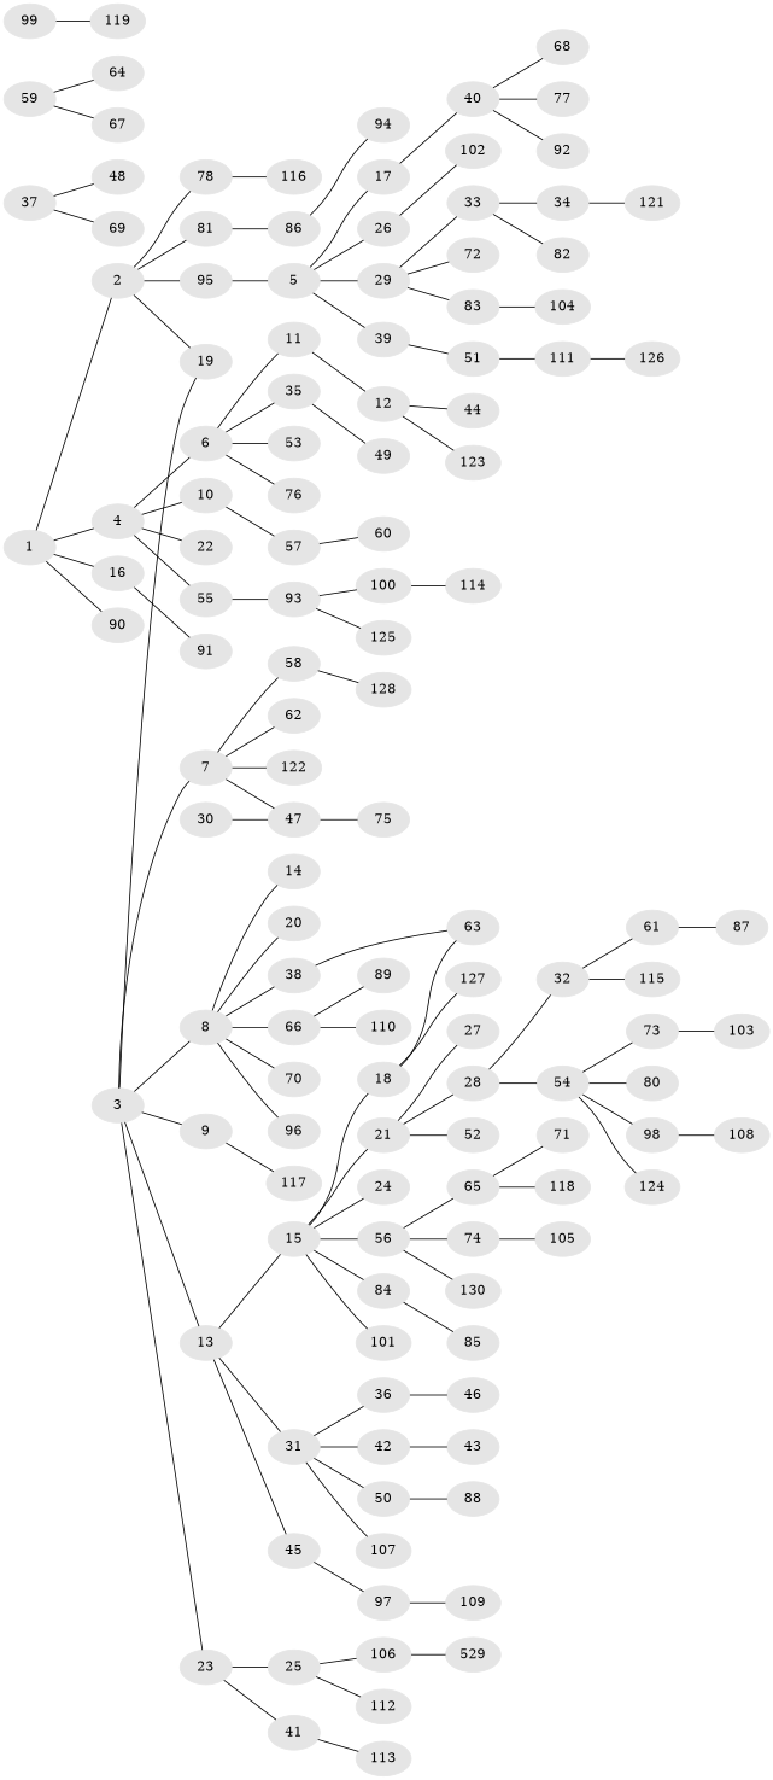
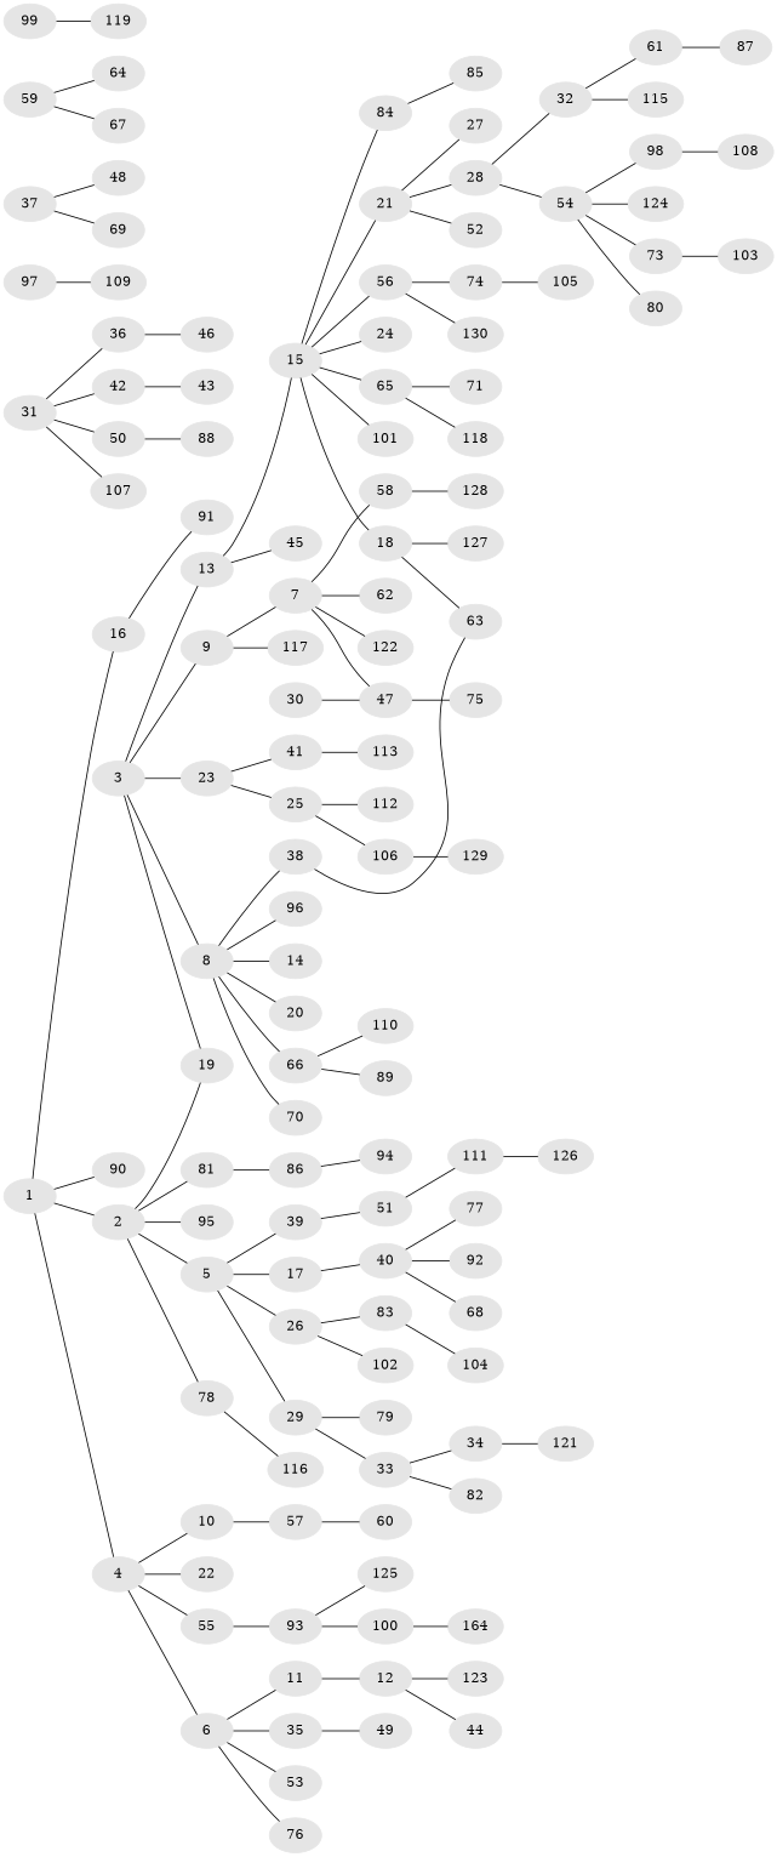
  graph {
    rankdir=LR
    node [color=gray90 style=filled]
    1
    2
    4
    16
    90
    5
    78
    81
    95
    19
    6
    10
    22
    55
    91
    3
    7
    8
    9
    13
    23
    17
    26
    29
    39
    116
    86
    58
    62
    122
    47
    14
    20
    38
    66
    70
    96
    117
    15
    31
    45
    25
    41
    11
    35
    53
    76
    57
    93
    40
    102
    33
-   79 [label=72]
+   79
    83
    51
    12
    49
    30
    128
    63
    89
    110
    60
    44
    123
    18
    21
    24
    56
    65
    84
    101
    36
    42
    50
    107
    97
    127
    27
    28
    52
    74
    n83 [label=130]
    71
    118
    85
    68
    77
    92
    37
    48
    69
    32
    54
    106
    112
    113
-   129 [label=529]
+   129
    61
    115
    73
    80
    98
    124
    34
    82
    104
    75
    46
    43
    88
    87
    121
    111
    109
    59
    64
    67
    126
    103
    108
    100
    125
    105
    99
    119
    94
-   114
+   114 [label=164]
    1 -- 2
    1 -- 4
    1 -- 16
    1 -- 90
-   95 -- 5
+   2 -- 5
    2 -- 78
    2 -- 81
    2 -- 95
    2 -- 19
    4 -- 6
    4 -- 10
    4 -- 22
    4 -- 55
    16 -- 91
    5 -- 17
    5 -- 26
    5 -- 29
    5 -- 39
    78 -- 116
    81 -- 86
    6 -- 11
    6 -- 35
    6 -- 53
    6 -- 76
    10 -- 57
    55 -- 93
    3 -- 19
-   3 -- 7
+   9 -- 7
    3 -- 8
    3 -- 9
    3 -- 13
    3 -- 23
    7 -- 58
    7 -- 62
    7 -- 122
    7 -- 47
    8 -- 14
    8 -- 20
    8 -- 38
    8 -- 66
    8 -- 70
    8 -- 96
    9 -- 117
    13 -- 15
-   13 -- 31
    13 -- 45
    23 -- 25
    23 -- 41
    17 -- 40
    26 -- 102
    29 -- 33
    29 -- 79
-   29 -- 83
+   26 -- 83
    39 -- 51
    86 -- 94
    58 -- 128
    47 -- 75
    38 -- 63
    66 -- 89
    66 -- 110
    15 -- 18
    15 -- 21
    15 -- 24
    15 -- 56
-   56 -- 65
+   15 -- 65
    15 -- 84
    15 -- 101
    31 -- 36
    31 -- 42
    31 -- 50
    31 -- 107
-   45 -- 97
    25 -- 106
    25 -- 112
    41 -- 113
    11 -- 12
    35 -- 49
    57 -- 60
    93 -- 100
    93 -- 125
    40 -- 68
    40 -- 77
    40 -- 92
    33 -- 34
    33 -- 82
    83 -- 104
    51 -- 111
    12 -- 44
    12 -- 123
    30 -- 47
    18 -- 63
    18 -- 127
    21 -- 27
    21 -- 28
    21 -- 52
    56 -- 74
    56 -- n83
    65 -- 71
    65 -- 118
    84 -- 85
    36 -- 46
    42 -- 43
    50 -- 88
    97 -- 109
    28 -- 32
    28 -- 54
    74 -- 105
    37 -- 48
    37 -- 69
    32 -- 61
    32 -- 115
    54 -- 73
    54 -- 80
    54 -- 98
    54 -- 124
    106 -- 129
    61 -- 87
    73 -- 103
    98 -- 108
    34 -- 121
    111 -- 126
    59 -- 64
    59 -- 67
    100 -- 114
    99 -- 119
  }
